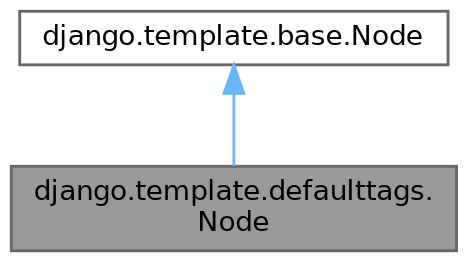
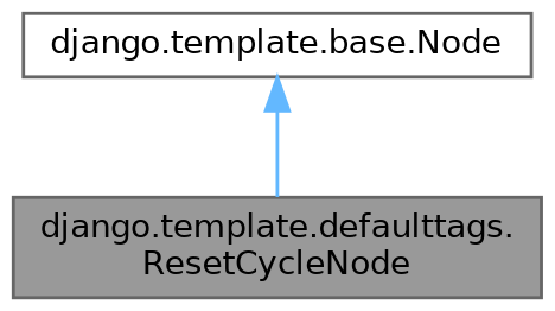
  digraph {
    node [color=gray40 fontname=Helvetica fontsize=10 shape=box style=filled]
-   n1 [fillcolor=grey60 fontcolor=black height=0.2 label="django.template.defaulttags.\lNode" width=0.4]
+   n1 [fillcolor=grey60 fontcolor=black height=0.2 label="django.template.defaulttags.\lResetCycleNode" width=0.4]
    n2 [fillcolor=white height=0.2 label="django.template.base.Node" width=0.4]
    n2 -> n1 [color=steelblue1 dir=back fontname=Helvetica fontsize=10 labelfontname=Helvetica labelfontsize=10 style=solid]
  }
